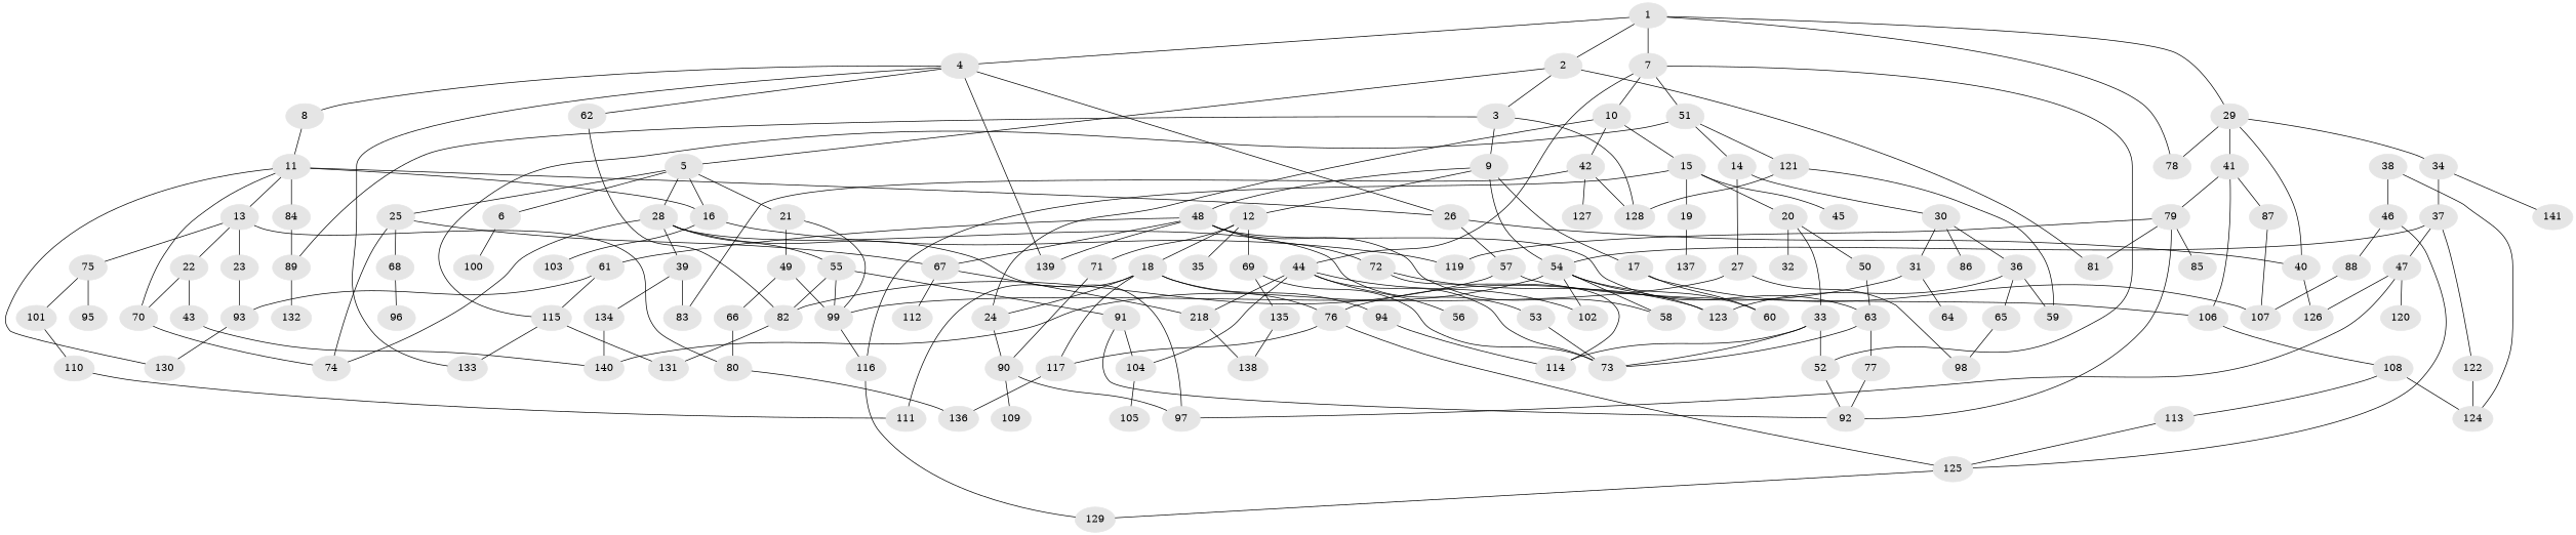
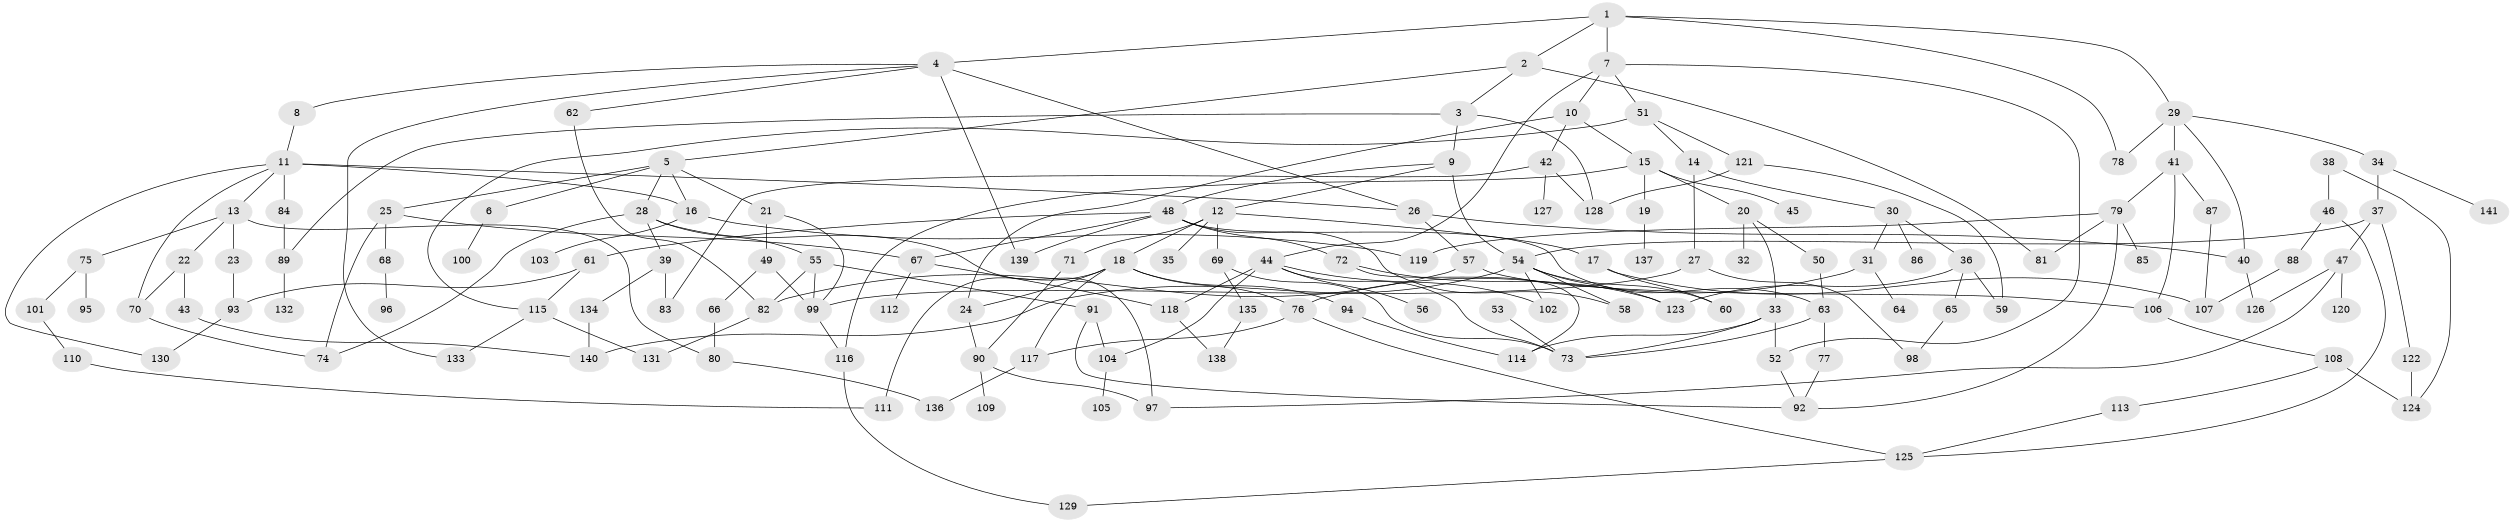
  graph {
    node [color=gray90 style=filled]
    1
    2
    4
    7
    29
    78
    3
    5
    81
    8
    26
    62
    133
    139
    10
    44
    51
    52
    40
    34
    41
    9
    89
    128
    6
    16
    21
    25
    28
    12
    48
    54
    132
    11
    57
    82
    100
    103
    119
    49
    99
    67
    68
    74
    39
    53
    55
    97
    15
    24
    42
    14
    27
    30
    73
    56
    102
    104
-   118 [label=218]
+   118
    115
    121
    92
    13
    70
    84
    130
    17
    18
    35
    69
    71
    58
    61
    63
    72
    60
    123
    140
    19
    20
    45
    116
    90
    83
    127
    22
    23
    75
    80
    107
    76
    94
    111
    117
    135
    43
    93
    95
    101
    136
    98
    31
    36
    86
    137
    32
    33
    50
    129
    38
    46
    124
    125
    114
    66
    109
    112
    96
    126
    106
    134
    91
    37
    141
    79
    87
    64
    59
    65
    47
    122
    120
    88
    85
    108
    105
    138
    77
    131
    110
    113
    1 -- 2
    1 -- 4
    1 -- 7
    1 -- 29
    1 -- 78
    2 -- 3
    2 -- 5
    2 -- 81
    4 -- 8
    4 -- 26
    4 -- 62
    4 -- 133
    4 -- 139
    7 -- 10
    7 -- 44
    7 -- 51
    7 -- 52
    29 -- 78
    29 -- 40
    29 -- 34
    29 -- 41
    3 -- 9
    3 -- 89
    3 -- 128
    5 -- 6
    5 -- 16
    5 -- 21
    5 -- 25
    5 -- 28
    8 -- 11
    26 -- 40
    26 -- 57
    62 -- 82
    10 -- 15
    10 -- 24
    10 -- 42
    44 -- 73
    44 -- 56
    44 -- 102
    44 -- 104
    44 -- 118
    51 -- 14
    51 -- 115
    51 -- 121
    52 -- 92
    40 -- 126
    34 -- 37
    34 -- 141
    41 -- 106
    41 -- 79
    41 -- 87
    9 -- 12
    9 -- 48
    9 -- 54
    89 -- 132
    6 -- 100
    16 -- 103
    16 -- 119
    21 -- 49
    21 -- 99
    25 -- 67
    25 -- 68
    25 -- 74
    28 -- 74
    28 -- 39
-   28 -- 53
    28 -- 55
    28 -- 97
-   9 -- 17
+   12 -- 17
    12 -- 18
    12 -- 35
    12 -- 69
    12 -- 71
    48 -- 139
    48 -- 67
    48 -- 58
    48 -- 61
    48 -- 63
    48 -- 72
    54 -- 102
    54 -- 58
    54 -- 60
    54 -- 123
    54 -- 140
    11 -- 26
    11 -- 16
    11 -- 13
    11 -- 70
    11 -- 84
    11 -- 130
    57 -- 82
    57 -- 106
    82 -- 131
    49 -- 99
    49 -- 66
    99 -- 116
    67 -- 118
    67 -- 112
    68 -- 96
    39 -- 83
    39 -- 134
    53 -- 73
    55 -- 82
    55 -- 99
    55 -- 91
    15 -- 19
    15 -- 20
    15 -- 45
    15 -- 116
    24 -- 90
    42 -- 128
    42 -- 83
    42 -- 127
    14 -- 27
    14 -- 30
    27 -- 99
    27 -- 98
    30 -- 31
    30 -- 36
    30 -- 86
    104 -- 105
    118 -- 138
    115 -- 133
    115 -- 131
    121 -- 128
    121 -- 59
    13 -- 22
    13 -- 23
    13 -- 75
    13 -- 80
    70 -- 74
    84 -- 89
    17 -- 60
    17 -- 107
    18 -- 24
    18 -- 76
    18 -- 94
    18 -- 111
    18 -- 117
    69 -- 73
    69 -- 135
    71 -- 90
    61 -- 115
    61 -- 93
    63 -- 73
    63 -- 77
    72 -- 123
    72 -- 114
    19 -- 137
    20 -- 32
    20 -- 33
    20 -- 50
    116 -- 129
    90 -- 97
    90 -- 109
    22 -- 70
    22 -- 43
    23 -- 93
    75 -- 95
    75 -- 101
    80 -- 136
    76 -- 117
    76 -- 125
    94 -- 114
    117 -- 136
    135 -- 138
    43 -- 140
    93 -- 130
    101 -- 110
    31 -- 76
    31 -- 64
    36 -- 123
    36 -- 59
    36 -- 65
    33 -- 52
    33 -- 73
    33 -- 114
    50 -- 63
    38 -- 46
    38 -- 124
    46 -- 125
    46 -- 88
    125 -- 129
    66 -- 80
    106 -- 108
    134 -- 140
    91 -- 104
    91 -- 92
    37 -- 54
    37 -- 47
    37 -- 122
    79 -- 81
    79 -- 119
    79 -- 92
    79 -- 85
    87 -- 107
    65 -- 98
    47 -- 97
    47 -- 126
    47 -- 120
    122 -- 124
    88 -- 107
    108 -- 124
    108 -- 113
    77 -- 92
    110 -- 111
    113 -- 125
  }
